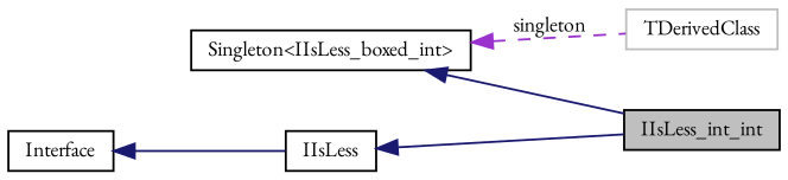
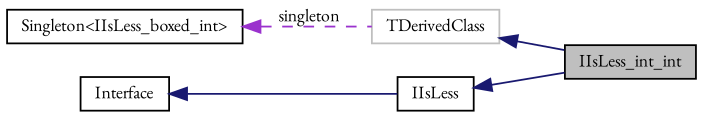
  digraph {
    fontname="EB Garamond"
    rankdir=LR
    node [color=black fillcolor=white fontname="EB Garamond" fontsize=10 shape=record style=filled]
    edge [color=midnightblue dir=back fontname="EB Garamond" fontsize=10 labelfontname=Helvetica labelfontsize=10 style=solid]
    n1 [fillcolor=grey75 fontcolor=black height=0.2 label=IIsLess_int_int width=0.4]
    n2 [height=0.2 label="Singleton\<IIsLess_boxed_int\>" width=0.4]
    n3 [color=grey75 height=0.2 label=TDerivedClass width=0.4]
    n4 [height=0.2 label=IIsLess width=0.4]
    n5 [height=0.2 label=Interface width=0.4]
-   n2 -> n1
+   n3 -> n1
    n2 -> n3 [color=darkorchid3 label=" singleton" style=dashed]
    n4 -> n1
    n5 -> n4
  }
